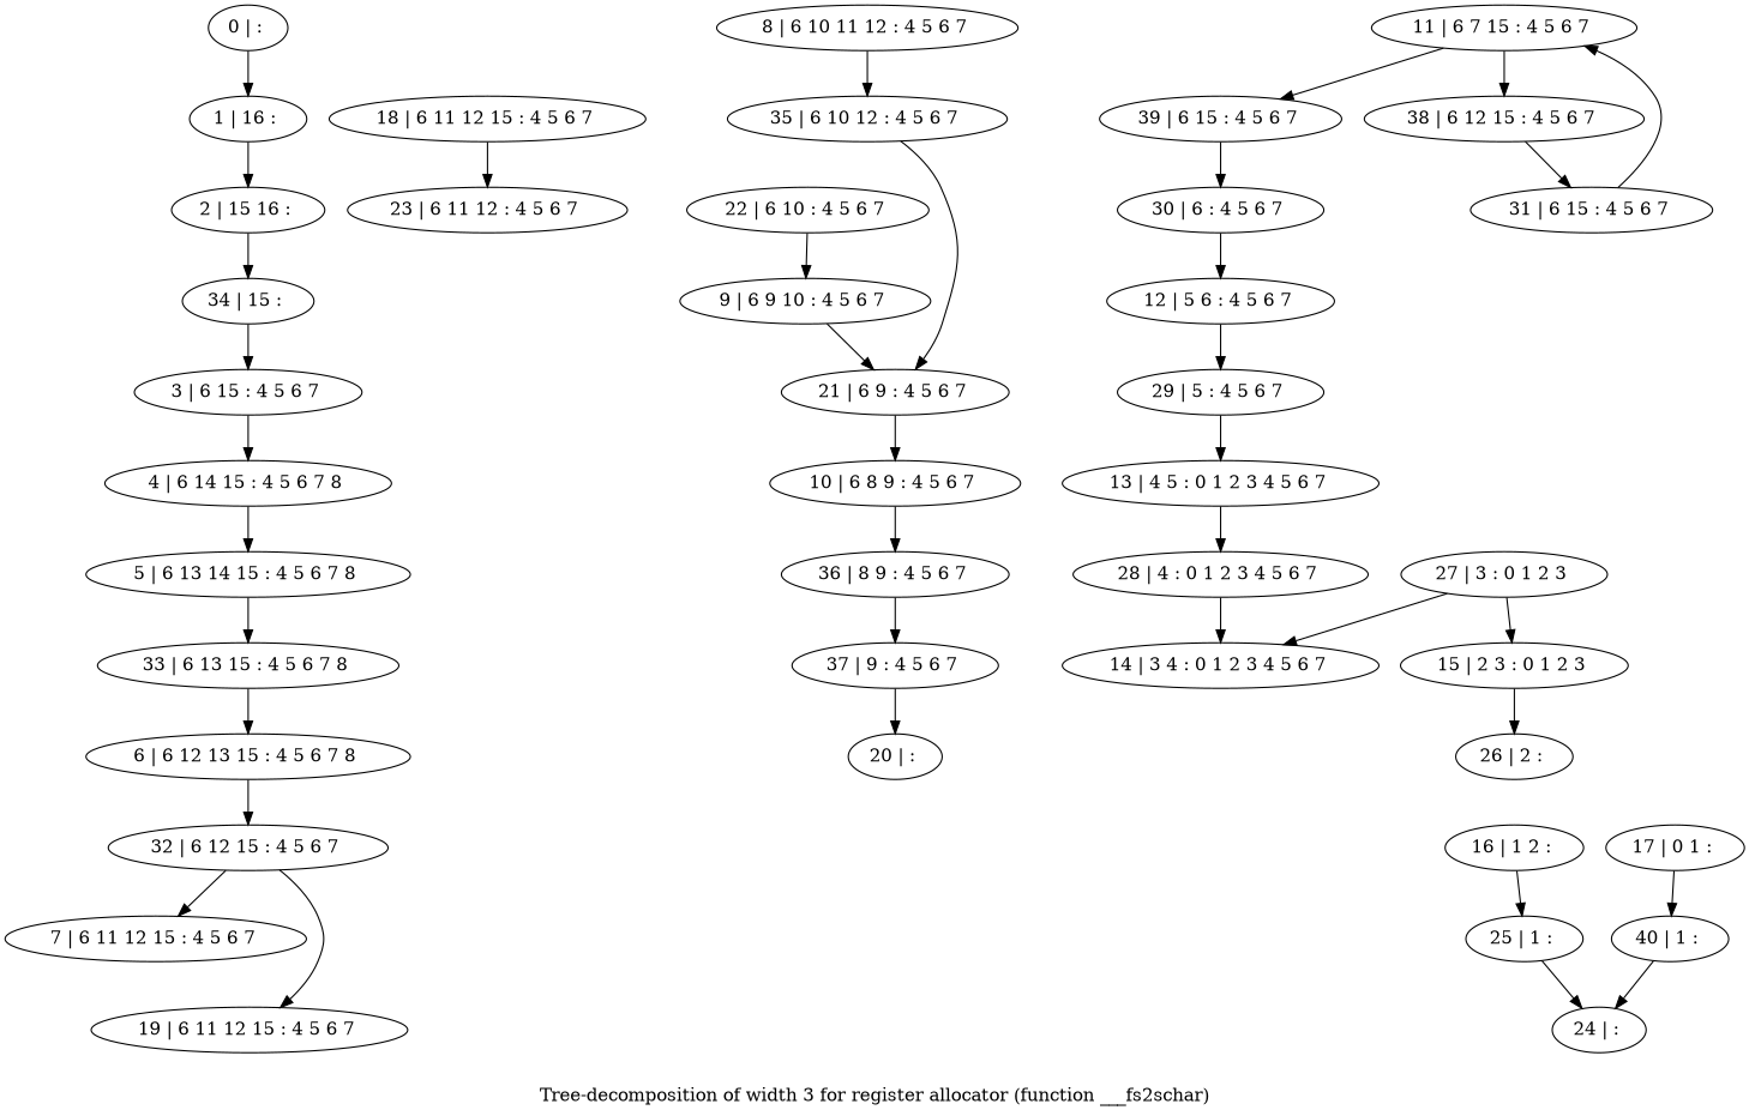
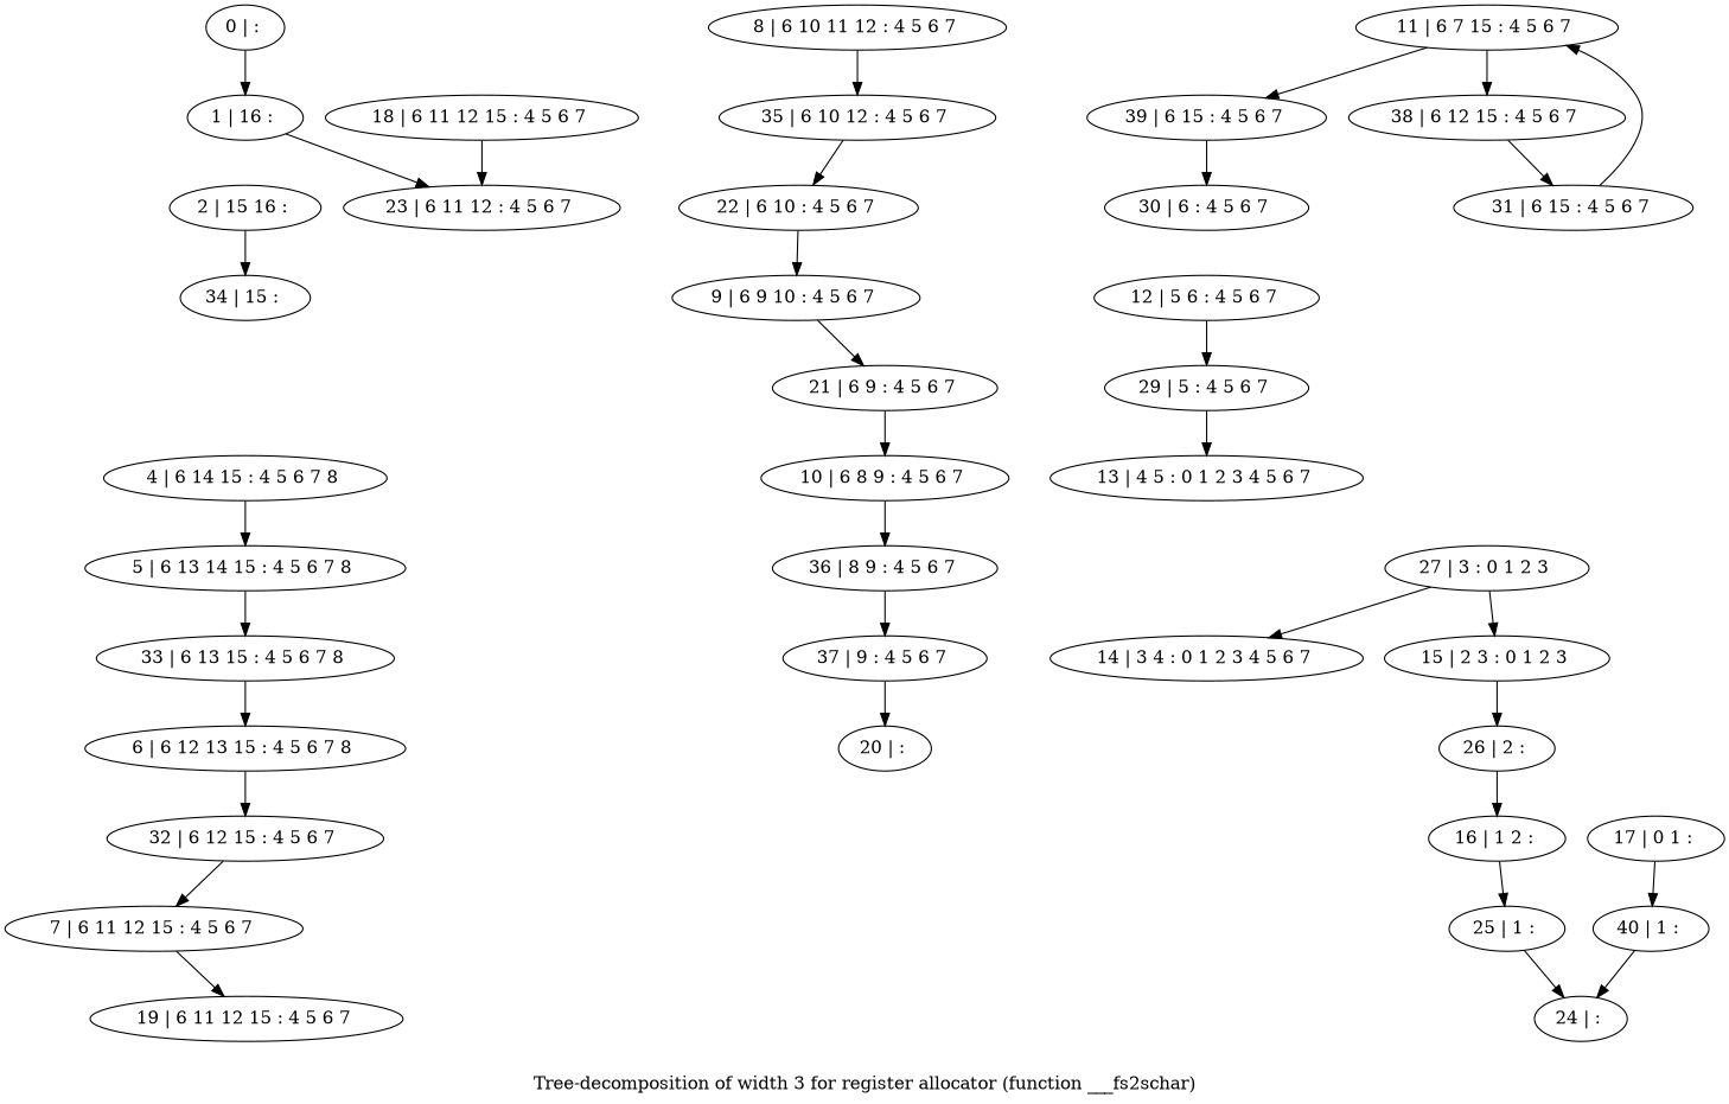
  digraph {
    label="Tree-decomposition of width 3 for register allocator (function ___fs2schar)"
    n1 [label="0 | : "]
    n2 [label="1 | 16 : "]
    n3 [label="2 | 15 16 : "]
    n4 [label="34 | 15 : "]
-   n5 [label="3 | 6 15 : 4 5 6 7 "]
    n6 [label="4 | 6 14 15 : 4 5 6 7 8 "]
    n7 [label="5 | 6 13 14 15 : 4 5 6 7 8 "]
    n8 [label="33 | 6 13 15 : 4 5 6 7 8 "]
    n9 [label="6 | 6 12 13 15 : 4 5 6 7 8 "]
    n10 [label="32 | 6 12 15 : 4 5 6 7 "]
    n11 [label="7 | 6 11 12 15 : 4 5 6 7 "]
    n12 [label="19 | 6 11 12 15 : 4 5 6 7 "]
    n13 [label="18 | 6 11 12 15 : 4 5 6 7 "]
    n14 [label="23 | 6 11 12 : 4 5 6 7 "]
    n15 [label="8 | 6 10 11 12 : 4 5 6 7 "]
    n16 [label="35 | 6 10 12 : 4 5 6 7 "]
    n17 [label="22 | 6 10 : 4 5 6 7 "]
    n18 [label="9 | 6 9 10 : 4 5 6 7 "]
    n19 [label="21 | 6 9 : 4 5 6 7 "]
    n20 [label="10 | 6 8 9 : 4 5 6 7 "]
    n21 [label="36 | 8 9 : 4 5 6 7 "]
    n22 [label="37 | 9 : 4 5 6 7 "]
    n23 [label="11 | 6 7 15 : 4 5 6 7 "]
    n24 [label="39 | 6 15 : 4 5 6 7 "]
    n25 [label="38 | 6 12 15 : 4 5 6 7 "]
    n26 [label="30 | 6 : 4 5 6 7 "]
    n27 [label="12 | 5 6 : 4 5 6 7 "]
    n28 [label="29 | 5 : 4 5 6 7 "]
    n29 [label="13 | 4 5 : 0 1 2 3 4 5 6 7 "]
-   n30 [label="28 | 4 : 0 1 2 3 4 5 6 7 "]
    n31 [label="14 | 3 4 : 0 1 2 3 4 5 6 7 "]
    n32 [label="27 | 3 : 0 1 2 3 "]
    n33 [label="15 | 2 3 : 0 1 2 3 "]
    n34 [label="26 | 2 : "]
    n35 [label="16 | 1 2 : "]
    n36 [label="25 | 1 : "]
    n37 [label="24 | : "]
    n38 [label="17 | 0 1 : "]
    n39 [label="40 | 1 : "]
    n40 [label="31 | 6 15 : 4 5 6 7 "]
    n41 [label="20 | : "]
    n1 -> n2
-   n2 -> n3
+   n2 -> n14
    n3 -> n4
-   n4 -> n5
-   n5 -> n6
    n6 -> n7
    n7 -> n8
    n8 -> n9
    n9 -> n10
    n10 -> n11
-   n10 -> n12
+   n11 -> n12
    n13 -> n14
    n15 -> n16
-   n16 -> n19
+   n16 -> n17
    n17 -> n18
    n18 -> n19
    n19 -> n20
    n20 -> n21
    n21 -> n22
    n22 -> n41
    n23 -> n24
    n23 -> n25
    n24 -> n26
    n25 -> n40
-   n26 -> n27
    n27 -> n28
    n28 -> n29
-   n29 -> n30
-   n30 -> n31
    n32 -> n31
    n32 -> n33
    n33 -> n34
+   n34 -> n35
    n35 -> n36
    n36 -> n37
    n38 -> n39
    n39 -> n37
    n40 -> n23
  }
